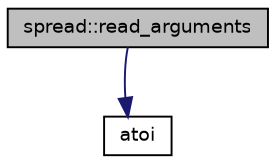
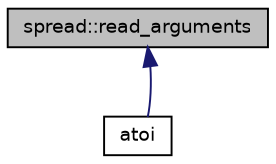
  digraph {
    rankdir=TB
    node [color=black fontname=Helvetica fontsize=10 shape=record style=filled]
    n1 [fillcolor=grey75 fontcolor=black height=0.2 label="spread::read_arguments" width=0.4]
    n2 [fillcolor=white height=0.2 label=atoi width=0.4]
-   n1 -> n2 [color=midnightblue fontname=Helvetica fontsize=10 labelfontname=Helvetica labelfontsize=10 style=solid]
+   n2 -> n1 [color=midnightblue fontname=Helvetica fontsize=10 labelfontname=Helvetica labelfontsize=10 style=solid]
  }
